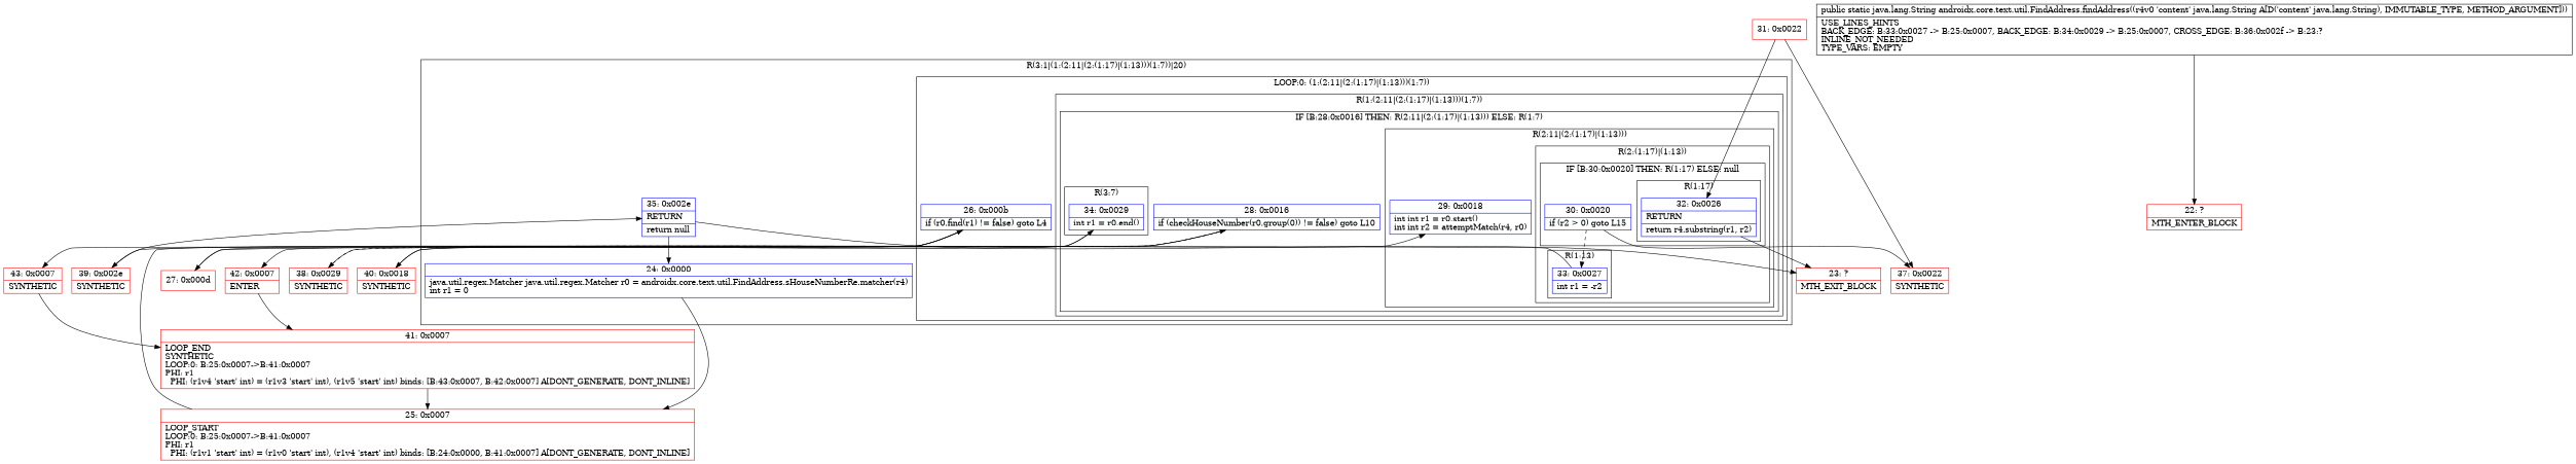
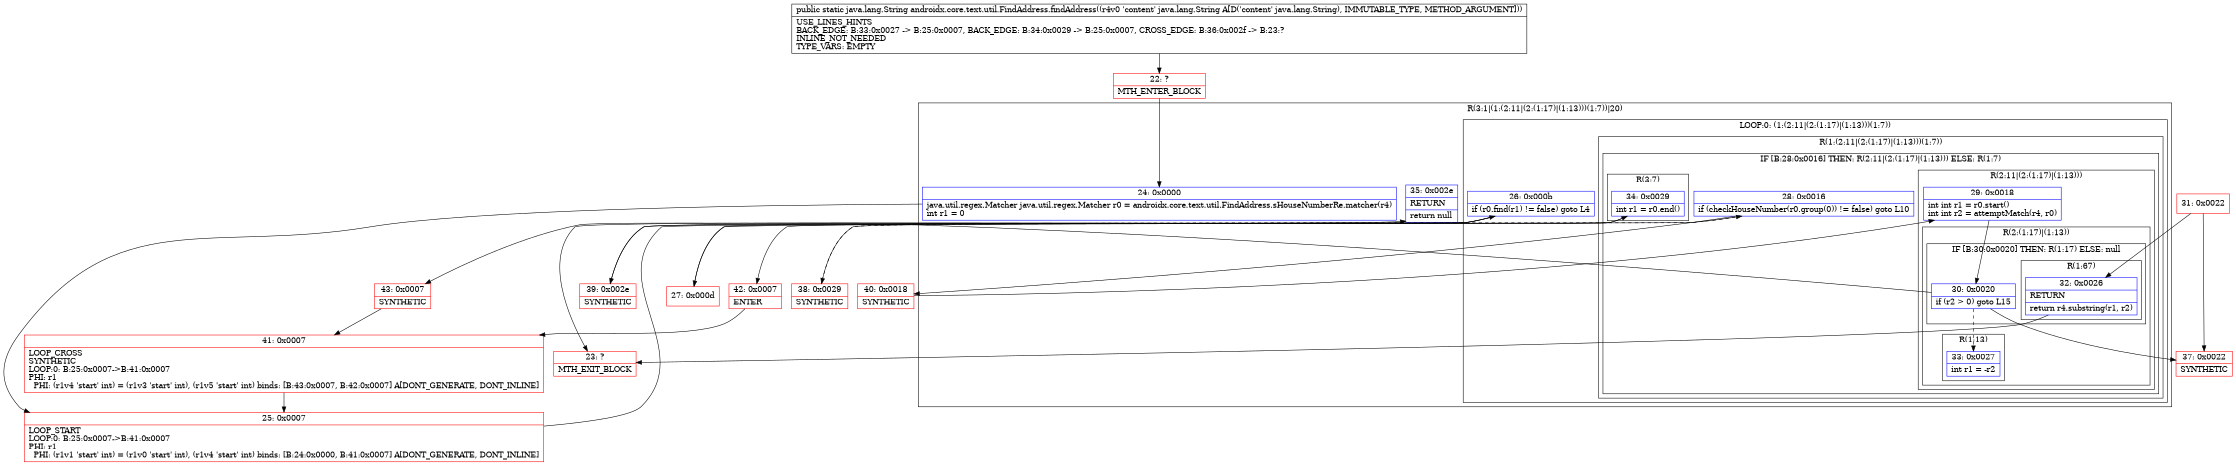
  digraph {
    node [color=red shape=record]
    n1 [color=blue label="{32\:\ 0x0026|RETURN\l|return r4.substring(r1, r2)\l}"]
    n2 [color=blue label="{30\:\ 0x0020|if (r2 \> 0) goto L15\l}"]
    n3 [color=blue label="{33\:\ 0x0027|int r1 = \-r2\l}"]
    n4 [color=blue label="{29\:\ 0x0018|int int r1 = r0.start()\lint int r2 = attemptMatch(r4, r0)\l}"]
    n5 [color=blue label="{34\:\ 0x0029|int r1 = r0.end()\l}"]
    n6 [color=blue label="{28\:\ 0x0016|if (checkHouseNumber(r0.group(0)) != false) goto L10\l}"]
    n7 [color=blue label="{26\:\ 0x000b|if (r0.find(r1) != false) goto L4\l}"]
    n8 [color=blue label="{24\:\ 0x0000|java.util.regex.Matcher java.util.regex.Matcher r0 = androidx.core.text.util.FindAddress.sHouseNumberRe.matcher(r4)\lint r1 = 0\l}"]
    n9 [color=blue label="{35\:\ 0x002e|RETURN\l|return null\l}"]
    n10 [label="{23\:\ ?|MTH_EXIT_BLOCK\l}"]
    n11 [label="{37\:\ 0x0022|SYNTHETIC\l}"]
    n12 [label="{43\:\ 0x0007|SYNTHETIC\l}"]
    n13 [label="{42\:\ 0x0007|ENTER\l}"]
    n14 [label="{38\:\ 0x0029|SYNTHETIC\l}"]
    n15 [label="{40\:\ 0x0018|SYNTHETIC\l}"]
    n16 [label="{27\:\ 0x000d}"]
    n17 [label="{39\:\ 0x002e|SYNTHETIC\l}"]
    n18 [label="{25\:\ 0x0007|LOOP_START\lLOOP:0: B:25:0x0007\-\>B:41:0x0007\lPHI: r1 \l  PHI: (r1v1 'start' int) = (r1v0 'start' int), (r1v4 'start' int) binds: [B:24:0x0000, B:41:0x0007] A[DONT_GENERATE, DONT_INLINE]\l}"]
-   n19 [label="{41\:\ 0x0007|LOOP_END\lSYNTHETIC\lLOOP:0: B:25:0x0007\-\>B:41:0x0007\lPHI: r1 \l  PHI: (r1v4 'start' int) = (r1v3 'start' int), (r1v5 'start' int) binds: [B:43:0x0007, B:42:0x0007] A[DONT_GENERATE, DONT_INLINE]\l}"]
+   n19 [label="{41\:\ 0x0007|LOOP_CROSS\lSYNTHETIC\lLOOP:0: B:25:0x0007\-\>B:41:0x0007\lPHI: r1 \l  PHI: (r1v4 'start' int) = (r1v3 'start' int), (r1v5 'start' int) binds: [B:43:0x0007, B:42:0x0007] A[DONT_GENERATE, DONT_INLINE]\l}"]
    n20 [label="{22\:\ ?|MTH_ENTER_BLOCK\l}"]
    n21 [label="{31\:\ 0x0022}"]
    n22 [label="{public static java.lang.String androidx.core.text.util.FindAddress.findAddress((r4v0 'content' java.lang.String A[D('content' java.lang.String), IMMUTABLE_TYPE, METHOD_ARGUMENT]))  | USE_LINES_HINTS\lBACK_EDGE: B:33:0x0027 \-\> B:25:0x0007, BACK_EDGE: B:34:0x0029 \-\> B:25:0x0007, CROSS_EDGE: B:36:0x002f \-\> B:23:?\lINLINE_NOT_NEEDED\lTYPE_VARS: EMPTY\l}" color=""]
    subgraph cluster_1 {
      label="R(3:1|(1:(2:11|(2:(1:17)|(1:13)))(1:7))|20)"
      n8
      n9
      subgraph cluster_2 {
        label="LOOP:0: (1:(2:11|(2:(1:17)|(1:13)))(1:7))"
        n7
        subgraph cluster_3 {
          label="R(1:(2:11|(2:(1:17)|(1:13)))(1:7))"
          subgraph cluster_4 {
            label="IF [B:28:0x0016] THEN: R(2:11|(2:(1:17)|(1:13))) ELSE: R(1:7)"
            n6
            subgraph cluster_5 {
              label="R(2:11|(2:(1:17)|(1:13)))"
              n4
              subgraph cluster_6 {
                label="R(2:(1:17)|(1:13))"
                subgraph cluster_7 {
                  label="IF [B:30:0x0020] THEN: R(1:17) ELSE: null"
                  n2
                  subgraph cluster_8 {
-                   label="R(1:17)"
+                   label="R(1:67)"
                    n1
                  }
                }
                subgraph cluster_9 {
                  label="R(1:13)"
                  n3
                }
              }
            }
            subgraph cluster_10 {
              label="R(3:7)"
              n5
            }
          }
        }
      }
    }
    n1 -> n10
    n2 -> n3 [style=dashed]
    n2 -> n11
-   n3 -> n12
+   n2 -> n12
+   n4 -> n2
    n5 -> n13
    n6 -> n14 [style=dashed]
    n6 -> n15
    n7 -> n16
    n7 -> n17 [style=solid]
    n8 -> n18
    n9 -> n10
    n12 -> n19
    n13 -> n19
    n14 -> n5
    n15 -> n4
    n16 -> n6
    n17 -> n9
    n18 -> n7
    n19 -> n18
-   n9 -> n8
+   n20 -> n8
    n21 -> n1
    n21 -> n11
    n22 -> n20
  }
